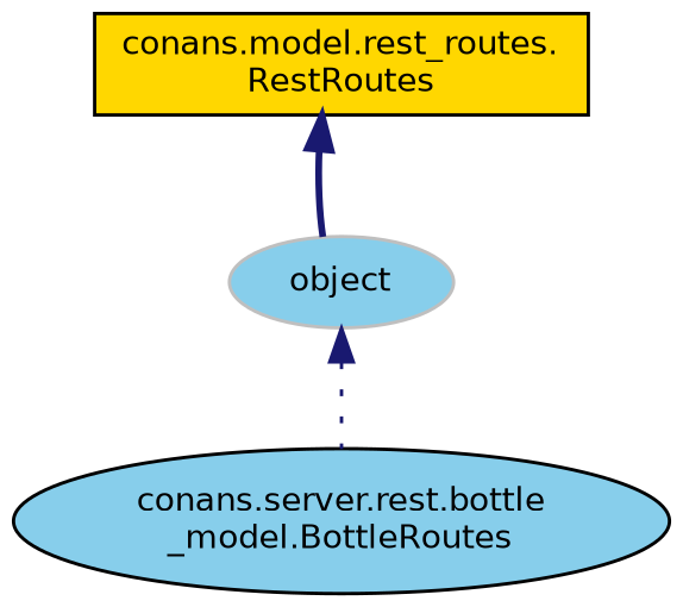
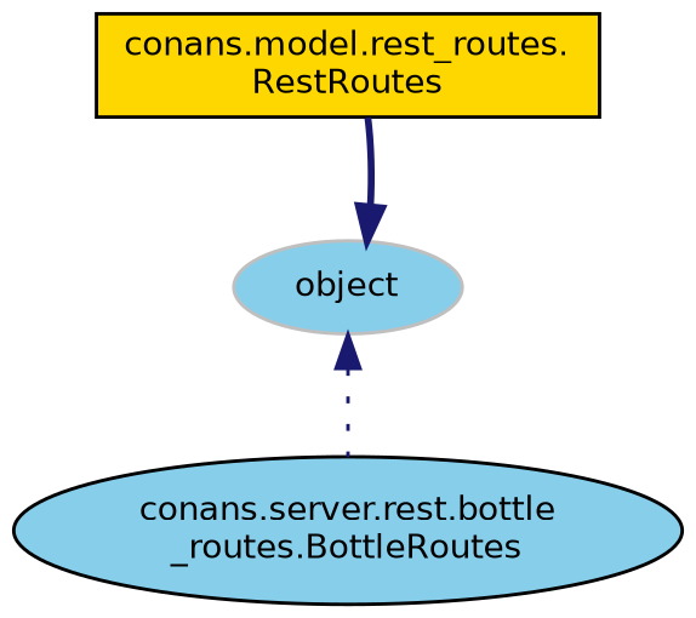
  digraph {
    node [color=black fillcolor=skyblue fontname=Helvetica fontsize=10 shape=ellipse style=filled]
    edge [color=midnightblue dir=back fontname=Helvetica fontsize=10 labelfontname=Helvetica labelfontsize=10]
    n1 [fillcolor=gold fontcolor=black height=0.2 label="conans.model.rest_routes.\lRestRoutes" shape=box width=0.4]
-   n2 [height=0.2 label="conans.server.rest.bottle\l_model.BottleRoutes" width=0.4]
+   n2 [height=0.2 label="conans.server.rest.bottle\l_routes.BottleRoutes" width=0.4]
    n3 [color=grey75 height=0.2 label=object width=0.4]
-   n1 -> n3 [style=bold]
+   n3 -> n1 [style=bold]
    n3 -> n2 [style=dotted]
  }
